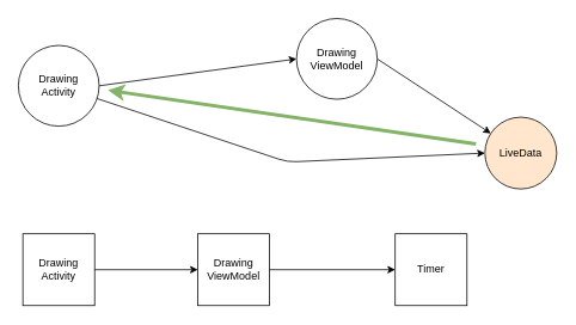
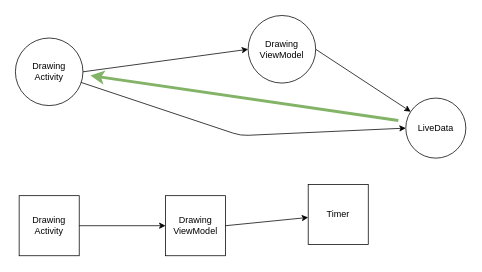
  <mxCell id="0" />
  <mxCell id="1" parent="0" />
  <mxCell id="2" value="Drawing&lt;br&gt;Activity" style="ellipse;whiteSpace=wrap;html=1;aspect=fixed;" parent="1" vertex="1"><mxGeometry x="20" y="50" width="90" height="90" as="geometry" /></mxCell>
  <mxCell id="3" value="Drawing&lt;br&gt;ViewModel" style="ellipse;whiteSpace=wrap;html=1;aspect=fixed;" parent="1" vertex="1"><mxGeometry x="330" y="20" width="90" height="90" as="geometry" /></mxCell>
  <mxCell id="4" value="" style="endArrow=classic;html=1;exitX=1;exitY=0.5;exitDx=0;exitDy=0;entryX=0;entryY=0.5;entryDx=0;entryDy=0;" parent="1" source="2" target="3" edge="1"><mxGeometry width="50" height="50" relative="1" as="geometry"><mxPoint x="140" y="100" as="sourcePoint" /><mxPoint x="190" y="50" as="targetPoint" /></mxGeometry></mxCell>
- <mxCell id="5" value="LiveData" style="ellipse;whiteSpace=wrap;html=1;aspect=fixed;fillColor=#ffe6cc;" parent="1" vertex="1"><mxGeometry x="540" y="130" width="80" height="80" as="geometry" /></mxCell>
+ <mxCell id="5" value="LiveData" style="ellipse;whiteSpace=wrap;html=1;aspect=fixed;" parent="1" vertex="1"><mxGeometry x="540" y="130" width="80" height="80" as="geometry" /></mxCell>
  <mxCell id="6" value="" style="endArrow=classic;html=1;exitX=1;exitY=0.5;exitDx=0;exitDy=0;" parent="1" source="3" target="5" edge="1"><mxGeometry width="50" height="50" relative="1" as="geometry"><mxPoint x="430" y="130" as="sourcePoint" /><mxPoint x="480" y="80" as="targetPoint" /></mxGeometry></mxCell>
  <mxCell id="7" value="" style="endArrow=classic;html=1;" parent="1" source="2" edge="1"><mxGeometry width="50" height="50" relative="1" as="geometry"><mxPoint x="310" y="105" as="sourcePoint" /><mxPoint x="540" y="170" as="targetPoint" /><Array as="points"><mxPoint x="320" y="180" /></Array></mxGeometry></mxCell>
  <mxCell id="8" value="&lt;span&gt;Drawing&lt;/span&gt;&lt;br&gt;&lt;span&gt;Activity&lt;/span&gt;" style="whiteSpace=wrap;html=1;aspect=fixed;" parent="1" vertex="1"><mxGeometry x="25" y="260" width="80" height="80" as="geometry" /></mxCell>
  <mxCell id="9" value="Drawing&lt;br&gt;ViewModel" style="whiteSpace=wrap;html=1;aspect=fixed;" parent="1" vertex="1"><mxGeometry x="220" y="260" width="80" height="80" as="geometry" /></mxCell>
- <mxCell id="10" value="Timer" style="whiteSpace=wrap;html=1;aspect=fixed;" parent="1" vertex="1"><mxGeometry x="440" y="260" width="80" height="80" as="geometry" /></mxCell>
+ <mxCell id="10" value="Timer" style="whiteSpace=wrap;html=1;aspect=fixed;" parent="1" vertex="1"><mxGeometry x="410" y="245" width="80" height="80" as="geometry" /></mxCell>
  <mxCell id="11" value="" style="endArrow=classic;html=1;exitX=1;exitY=0.5;exitDx=0;exitDy=0;entryX=0;entryY=0.5;entryDx=0;entryDy=0;" parent="1" source="8" target="9" edge="1"><mxGeometry width="50" height="50" relative="1" as="geometry"><mxPoint x="120" y="105" as="sourcePoint" /><mxPoint x="220" y="105" as="targetPoint" /></mxGeometry></mxCell>
  <mxCell id="12" value="" style="endArrow=classic;html=1;exitX=1;exitY=0.5;exitDx=0;exitDy=0;" parent="1" source="9" target="10" edge="1"><mxGeometry width="50" height="50" relative="1" as="geometry"><mxPoint x="115" y="310" as="sourcePoint" /><mxPoint x="260" y="310" as="targetPoint" /></mxGeometry></mxCell>
  <mxCell id="13" value="" style="endArrow=classic;html=1;fillColor=#d5e8d4;strokeColor=#82b366;strokeWidth=4;" parent="1" edge="1"><mxGeometry width="50" height="50" relative="1" as="geometry"><mxPoint x="530" y="160" as="sourcePoint" /><mxPoint x="120" y="100" as="targetPoint" /></mxGeometry></mxCell>
